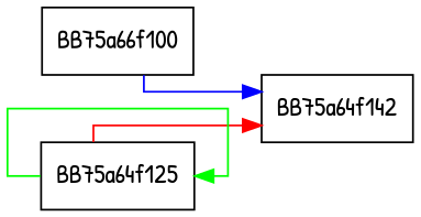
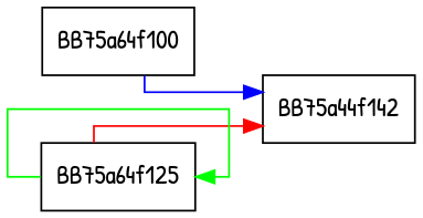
  digraph {
    fontname="Patrick Hand"
    rankdir=LR
    splines=ortho
    node [fontname="Patrick Hand" shape=box]
    edge [fontname="Patrick Hand"]
-   BB75a64f100 [label=BB75a66f100]
-   BB75a64f142
+   BB75a64f100
+   BB75a64f142 [label=BB75a44f142]
    BB75a64f125
    BB75a64f100 -> BB75a64f142 [color=blue]
    BB75a64f125 -> BB75a64f142 [color=red]
    BB75a64f125 -> BB75a64f125 [color=green]
  }
